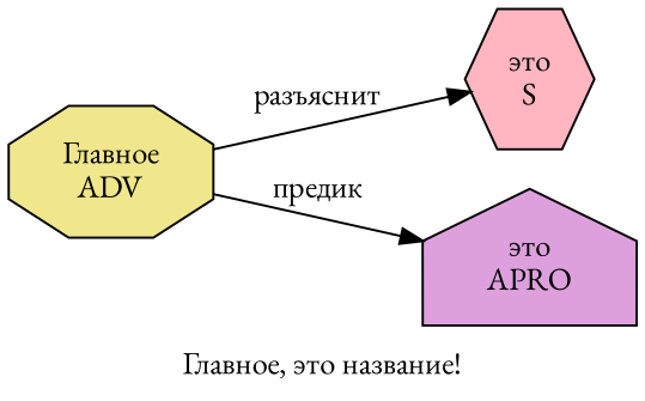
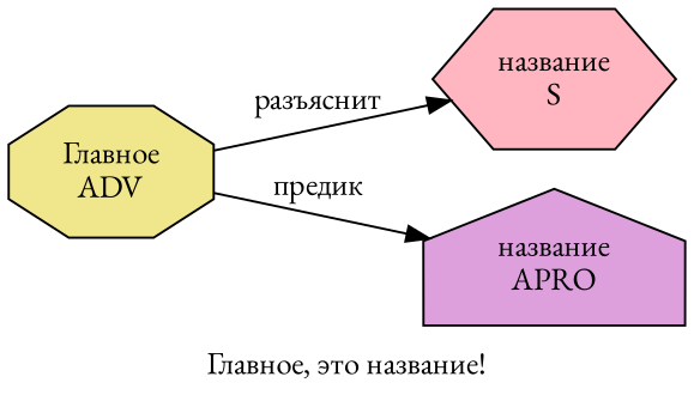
  digraph {
    fontname="EB Garamond"
    label="Главное, это название!"
    rankdir=LR
    node [fontname="EB Garamond" penwidth=1 style=filled]
    edge [fontname="EB Garamond"]
    n1 [fillcolor=khaki label="Главное\nADV" shape=octagon]
-   n2 [fillcolor=lightpink label="это\nS" shape=hexagon]
-   n3 [fillcolor=plum label="это\nAPRO" shape=house]
+   n2 [fillcolor=lightpink label="название\nS" shape=hexagon]
+   n3 [fillcolor=plum label="название\nAPRO" shape=house]
    n1 -> n2 [label="разъяснит"]
    n1 -> n3 [label="предик"]
  }
